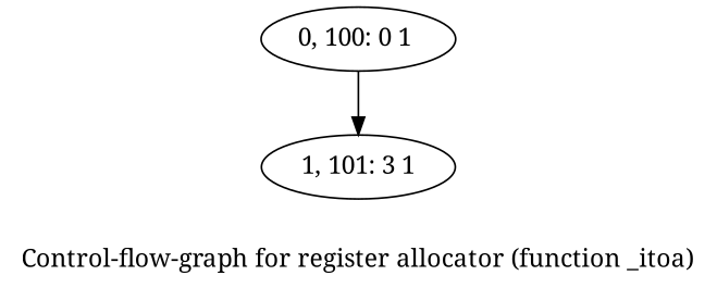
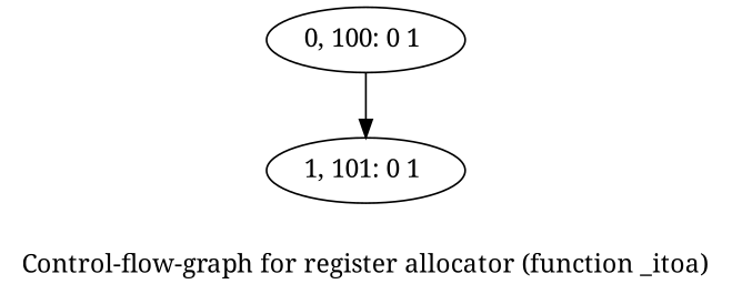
  digraph {
    label="Control-flow-graph for register allocator (function _itoa)"
    fontname="Noto Serif"
    node [fontname="Noto Serif"]
    n1 [label="0, 100: 0 1 "]
-   n2 [label="1, 101: 3 1"]
+   n2 [label="1, 101: 0 1 "]
    n1 -> n2 [fontname="Noto Serif"]
  }
